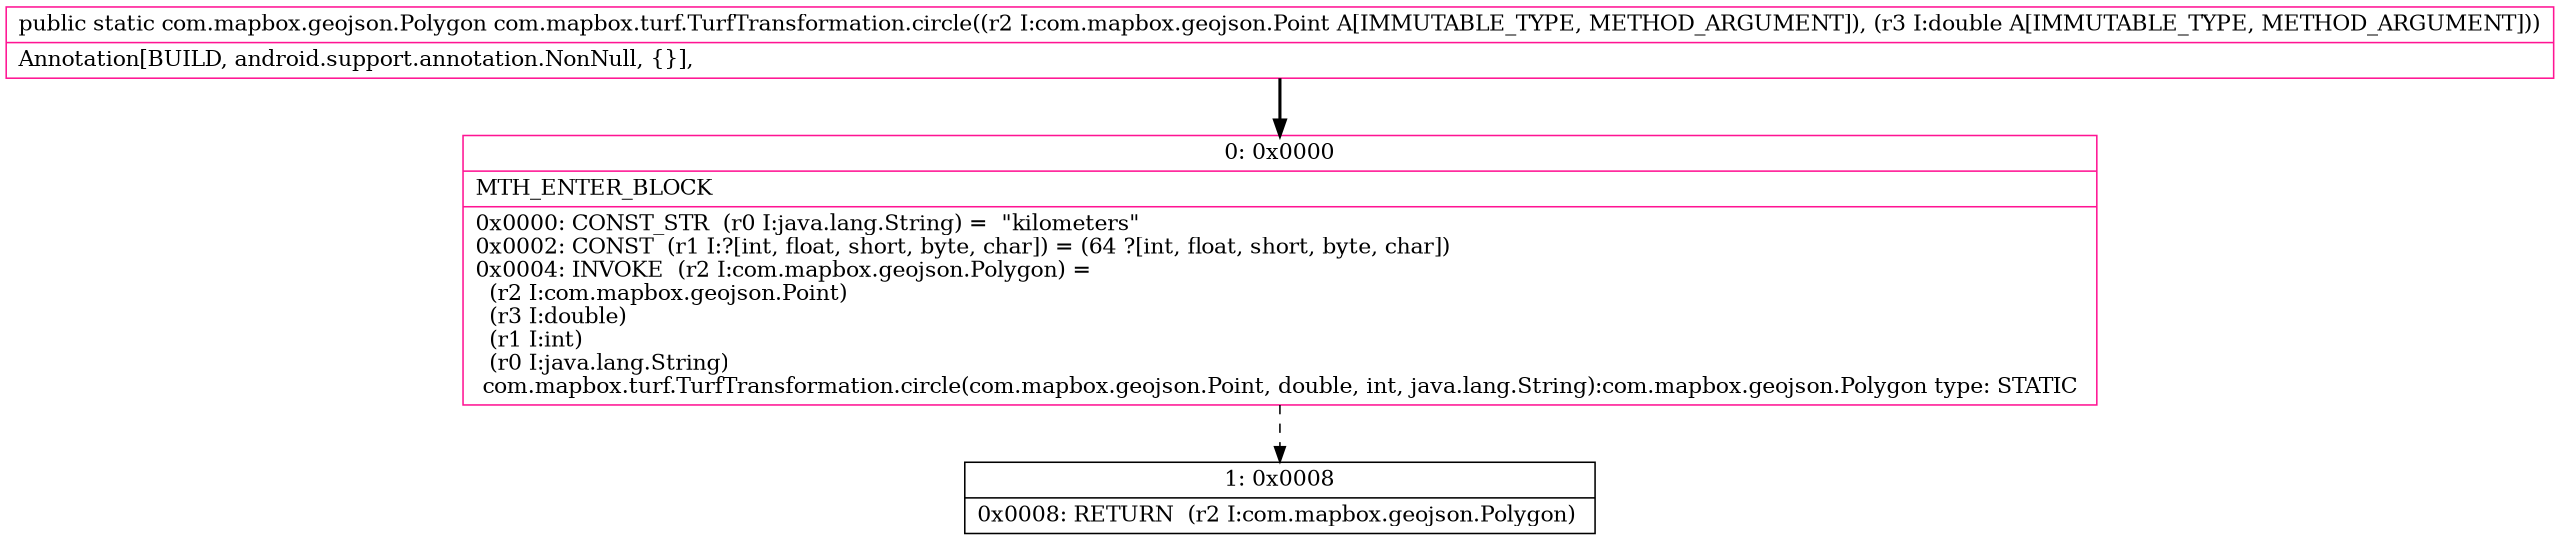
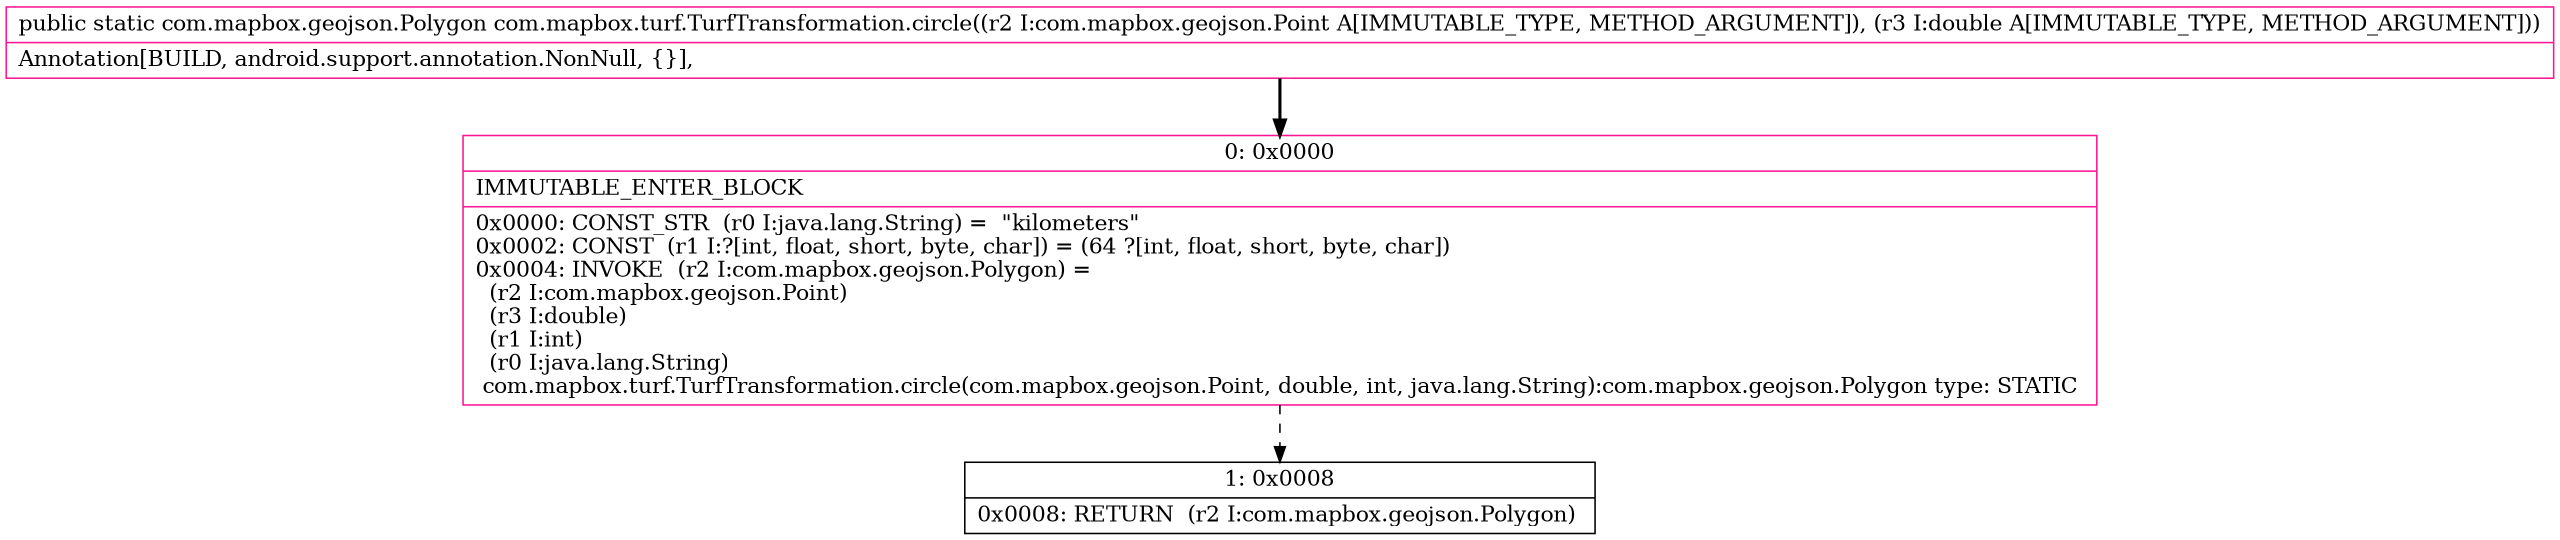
  digraph {
    node [shape=record color=deeppink]
-   n1 [label="{0\:\ 0x0000|MTH_ENTER_BLOCK\l|0x0000: CONST_STR  (r0 I:java.lang.String) =  \"kilometers\" \l0x0002: CONST  (r1 I:?[int, float, short, byte, char]) = (64 ?[int, float, short, byte, char]) \l0x0004: INVOKE  (r2 I:com.mapbox.geojson.Polygon) = \l  (r2 I:com.mapbox.geojson.Point)\l  (r3 I:double)\l  (r1 I:int)\l  (r0 I:java.lang.String)\l com.mapbox.turf.TurfTransformation.circle(com.mapbox.geojson.Point, double, int, java.lang.String):com.mapbox.geojson.Polygon type: STATIC \l}"]
+   n1 [label="{0\:\ 0x0000|IMMUTABLE_ENTER_BLOCK\l|0x0000: CONST_STR  (r0 I:java.lang.String) =  \"kilometers\" \l0x0002: CONST  (r1 I:?[int, float, short, byte, char]) = (64 ?[int, float, short, byte, char]) \l0x0004: INVOKE  (r2 I:com.mapbox.geojson.Polygon) = \l  (r2 I:com.mapbox.geojson.Point)\l  (r3 I:double)\l  (r1 I:int)\l  (r0 I:java.lang.String)\l com.mapbox.turf.TurfTransformation.circle(com.mapbox.geojson.Point, double, int, java.lang.String):com.mapbox.geojson.Polygon type: STATIC \l}"]
    n2 [label="{1\:\ 0x0008|0x0008: RETURN  (r2 I:com.mapbox.geojson.Polygon) \l}" color=black]
    n3 [label="{public static com.mapbox.geojson.Polygon com.mapbox.turf.TurfTransformation.circle((r2 I:com.mapbox.geojson.Point A[IMMUTABLE_TYPE, METHOD_ARGUMENT]), (r3 I:double A[IMMUTABLE_TYPE, METHOD_ARGUMENT]))  | Annotation[BUILD, android.support.annotation.NonNull, \{\}], \l}"]
    n1 -> n2 [style=dashed]
    n3 -> n1 [style=bold]
  }
